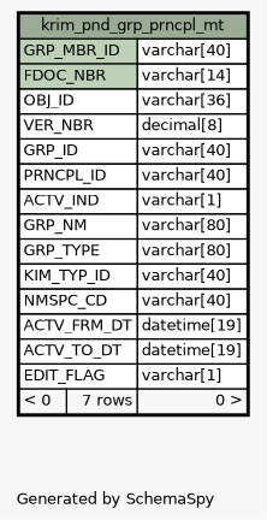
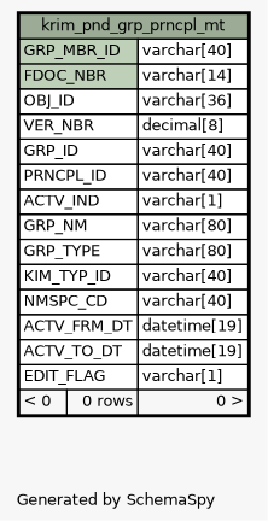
  digraph {
    bgcolor="#f7f7f7"
    fontname=Helvetica
    fontsize=11
    label="\nGenerated by SchemaSpy"
    labeljust=l
    nodesep=0.18
    rankdir=RL
    ranksep=0.46
-   n1 [fontname=Helvetica fontsize=11 label=<     <TABLE BORDER="2" CELLBORDER="1" CELLSPACING="0" BGCOLOR="#ffffff">       <TR><TD COLSPAN="3" BGCOLOR="#9bab96" ALIGN="CENTER">krim_pnd_grp_prncpl_mt</TD></TR>       <TR><TD PORT="GRP_MBR_ID" COLSPAN="2" BGCOLOR="#bed1b8" ALIGN="LEFT">GRP_MBR_ID</TD><TD PORT="GRP_MBR_ID.type" ALIGN="LEFT">varchar[40]</TD></TR>       <TR><TD PORT="FDOC_NBR" COLSPAN="2" BGCOLOR="#bed1b8" ALIGN="LEFT">FDOC_NBR</TD><TD PORT="FDOC_NBR.type" ALIGN="LEFT">varchar[14]</TD></TR>       <TR><TD PORT="OBJ_ID" COLSPAN="2" ALIGN="LEFT">OBJ_ID</TD><TD PORT="OBJ_ID.type" ALIGN="LEFT">varchar[36]</TD></TR>       <TR><TD PORT="VER_NBR" COLSPAN="2" ALIGN="LEFT">VER_NBR</TD><TD PORT="VER_NBR.type" ALIGN="LEFT">decimal[8]</TD></TR>       <TR><TD PORT="GRP_ID" COLSPAN="2" ALIGN="LEFT">GRP_ID</TD><TD PORT="GRP_ID.type" ALIGN="LEFT">varchar[40]</TD></TR>       <TR><TD PORT="PRNCPL_ID" COLSPAN="2" ALIGN="LEFT">PRNCPL_ID</TD><TD PORT="PRNCPL_ID.type" ALIGN="LEFT">varchar[40]</TD></TR>       <TR><TD PORT="ACTV_IND" COLSPAN="2" ALIGN="LEFT">ACTV_IND</TD><TD PORT="ACTV_IND.type" ALIGN="LEFT">varchar[1]</TD></TR>       <TR><TD PORT="GRP_NM" COLSPAN="2" ALIGN="LEFT">GRP_NM</TD><TD PORT="GRP_NM.type" ALIGN="LEFT">varchar[80]</TD></TR>       <TR><TD PORT="GRP_TYPE" COLSPAN="2" ALIGN="LEFT">GRP_TYPE</TD><TD PORT="GRP_TYPE.type" ALIGN="LEFT">varchar[80]</TD></TR>       <TR><TD PORT="KIM_TYP_ID" COLSPAN="2" ALIGN="LEFT">KIM_TYP_ID</TD><TD PORT="KIM_TYP_ID.type" ALIGN="LEFT">varchar[40]</TD></TR>       <TR><TD PORT="NMSPC_CD" COLSPAN="2" ALIGN="LEFT">NMSPC_CD</TD><TD PORT="NMSPC_CD.type" ALIGN="LEFT">varchar[40]</TD></TR>       <TR><TD PORT="ACTV_FRM_DT" COLSPAN="2" ALIGN="LEFT">ACTV_FRM_DT</TD><TD PORT="ACTV_FRM_DT.type" ALIGN="LEFT">datetime[19]</TD></TR>       <TR><TD PORT="ACTV_TO_DT" COLSPAN="2" ALIGN="LEFT">ACTV_TO_DT</TD><TD PORT="ACTV_TO_DT.type" ALIGN="LEFT">datetime[19]</TD></TR>       <TR><TD PORT="EDIT_FLAG" COLSPAN="2" ALIGN="LEFT">EDIT_FLAG</TD><TD PORT="EDIT_FLAG.type" ALIGN="LEFT">varchar[1]</TD></TR>       <TR><TD ALIGN="LEFT" BGCOLOR="#f7f7f7">&lt; 0</TD><TD ALIGN="RIGHT" BGCOLOR="#f7f7f7">7 rows</TD><TD ALIGN="RIGHT" BGCOLOR="#f7f7f7">0 &gt;</TD></TR>     </TABLE>> shape=plaintext]
+   n1 [fontname=Helvetica fontsize=11 label=<     <TABLE BORDER="2" CELLBORDER="1" CELLSPACING="0" BGCOLOR="#ffffff">       <TR><TD COLSPAN="3" BGCOLOR="#9bab96" ALIGN="CENTER">krim_pnd_grp_prncpl_mt</TD></TR>       <TR><TD PORT="GRP_MBR_ID" COLSPAN="2" BGCOLOR="#bed1b8" ALIGN="LEFT">GRP_MBR_ID</TD><TD PORT="GRP_MBR_ID.type" ALIGN="LEFT">varchar[40]</TD></TR>       <TR><TD PORT="FDOC_NBR" COLSPAN="2" BGCOLOR="#bed1b8" ALIGN="LEFT">FDOC_NBR</TD><TD PORT="FDOC_NBR.type" ALIGN="LEFT">varchar[14]</TD></TR>       <TR><TD PORT="OBJ_ID" COLSPAN="2" ALIGN="LEFT">OBJ_ID</TD><TD PORT="OBJ_ID.type" ALIGN="LEFT">varchar[36]</TD></TR>       <TR><TD PORT="VER_NBR" COLSPAN="2" ALIGN="LEFT">VER_NBR</TD><TD PORT="VER_NBR.type" ALIGN="LEFT">decimal[8]</TD></TR>       <TR><TD PORT="GRP_ID" COLSPAN="2" ALIGN="LEFT">GRP_ID</TD><TD PORT="GRP_ID.type" ALIGN="LEFT">varchar[40]</TD></TR>       <TR><TD PORT="PRNCPL_ID" COLSPAN="2" ALIGN="LEFT">PRNCPL_ID</TD><TD PORT="PRNCPL_ID.type" ALIGN="LEFT">varchar[40]</TD></TR>       <TR><TD PORT="ACTV_IND" COLSPAN="2" ALIGN="LEFT">ACTV_IND</TD><TD PORT="ACTV_IND.type" ALIGN="LEFT">varchar[1]</TD></TR>       <TR><TD PORT="GRP_NM" COLSPAN="2" ALIGN="LEFT">GRP_NM</TD><TD PORT="GRP_NM.type" ALIGN="LEFT">varchar[80]</TD></TR>       <TR><TD PORT="GRP_TYPE" COLSPAN="2" ALIGN="LEFT">GRP_TYPE</TD><TD PORT="GRP_TYPE.type" ALIGN="LEFT">varchar[80]</TD></TR>       <TR><TD PORT="KIM_TYP_ID" COLSPAN="2" ALIGN="LEFT">KIM_TYP_ID</TD><TD PORT="KIM_TYP_ID.type" ALIGN="LEFT">varchar[40]</TD></TR>       <TR><TD PORT="NMSPC_CD" COLSPAN="2" ALIGN="LEFT">NMSPC_CD</TD><TD PORT="NMSPC_CD.type" ALIGN="LEFT">varchar[40]</TD></TR>       <TR><TD PORT="ACTV_FRM_DT" COLSPAN="2" ALIGN="LEFT">ACTV_FRM_DT</TD><TD PORT="ACTV_FRM_DT.type" ALIGN="LEFT">datetime[19]</TD></TR>       <TR><TD PORT="ACTV_TO_DT" COLSPAN="2" ALIGN="LEFT">ACTV_TO_DT</TD><TD PORT="ACTV_TO_DT.type" ALIGN="LEFT">datetime[19]</TD></TR>       <TR><TD PORT="EDIT_FLAG" COLSPAN="2" ALIGN="LEFT">EDIT_FLAG</TD><TD PORT="EDIT_FLAG.type" ALIGN="LEFT">varchar[1]</TD></TR>       <TR><TD ALIGN="LEFT" BGCOLOR="#f7f7f7">&lt; 0</TD><TD ALIGN="RIGHT" BGCOLOR="#f7f7f7">0 rows</TD><TD ALIGN="RIGHT" BGCOLOR="#f7f7f7">0 &gt;</TD></TR>     </TABLE>> shape=plaintext]
  }
